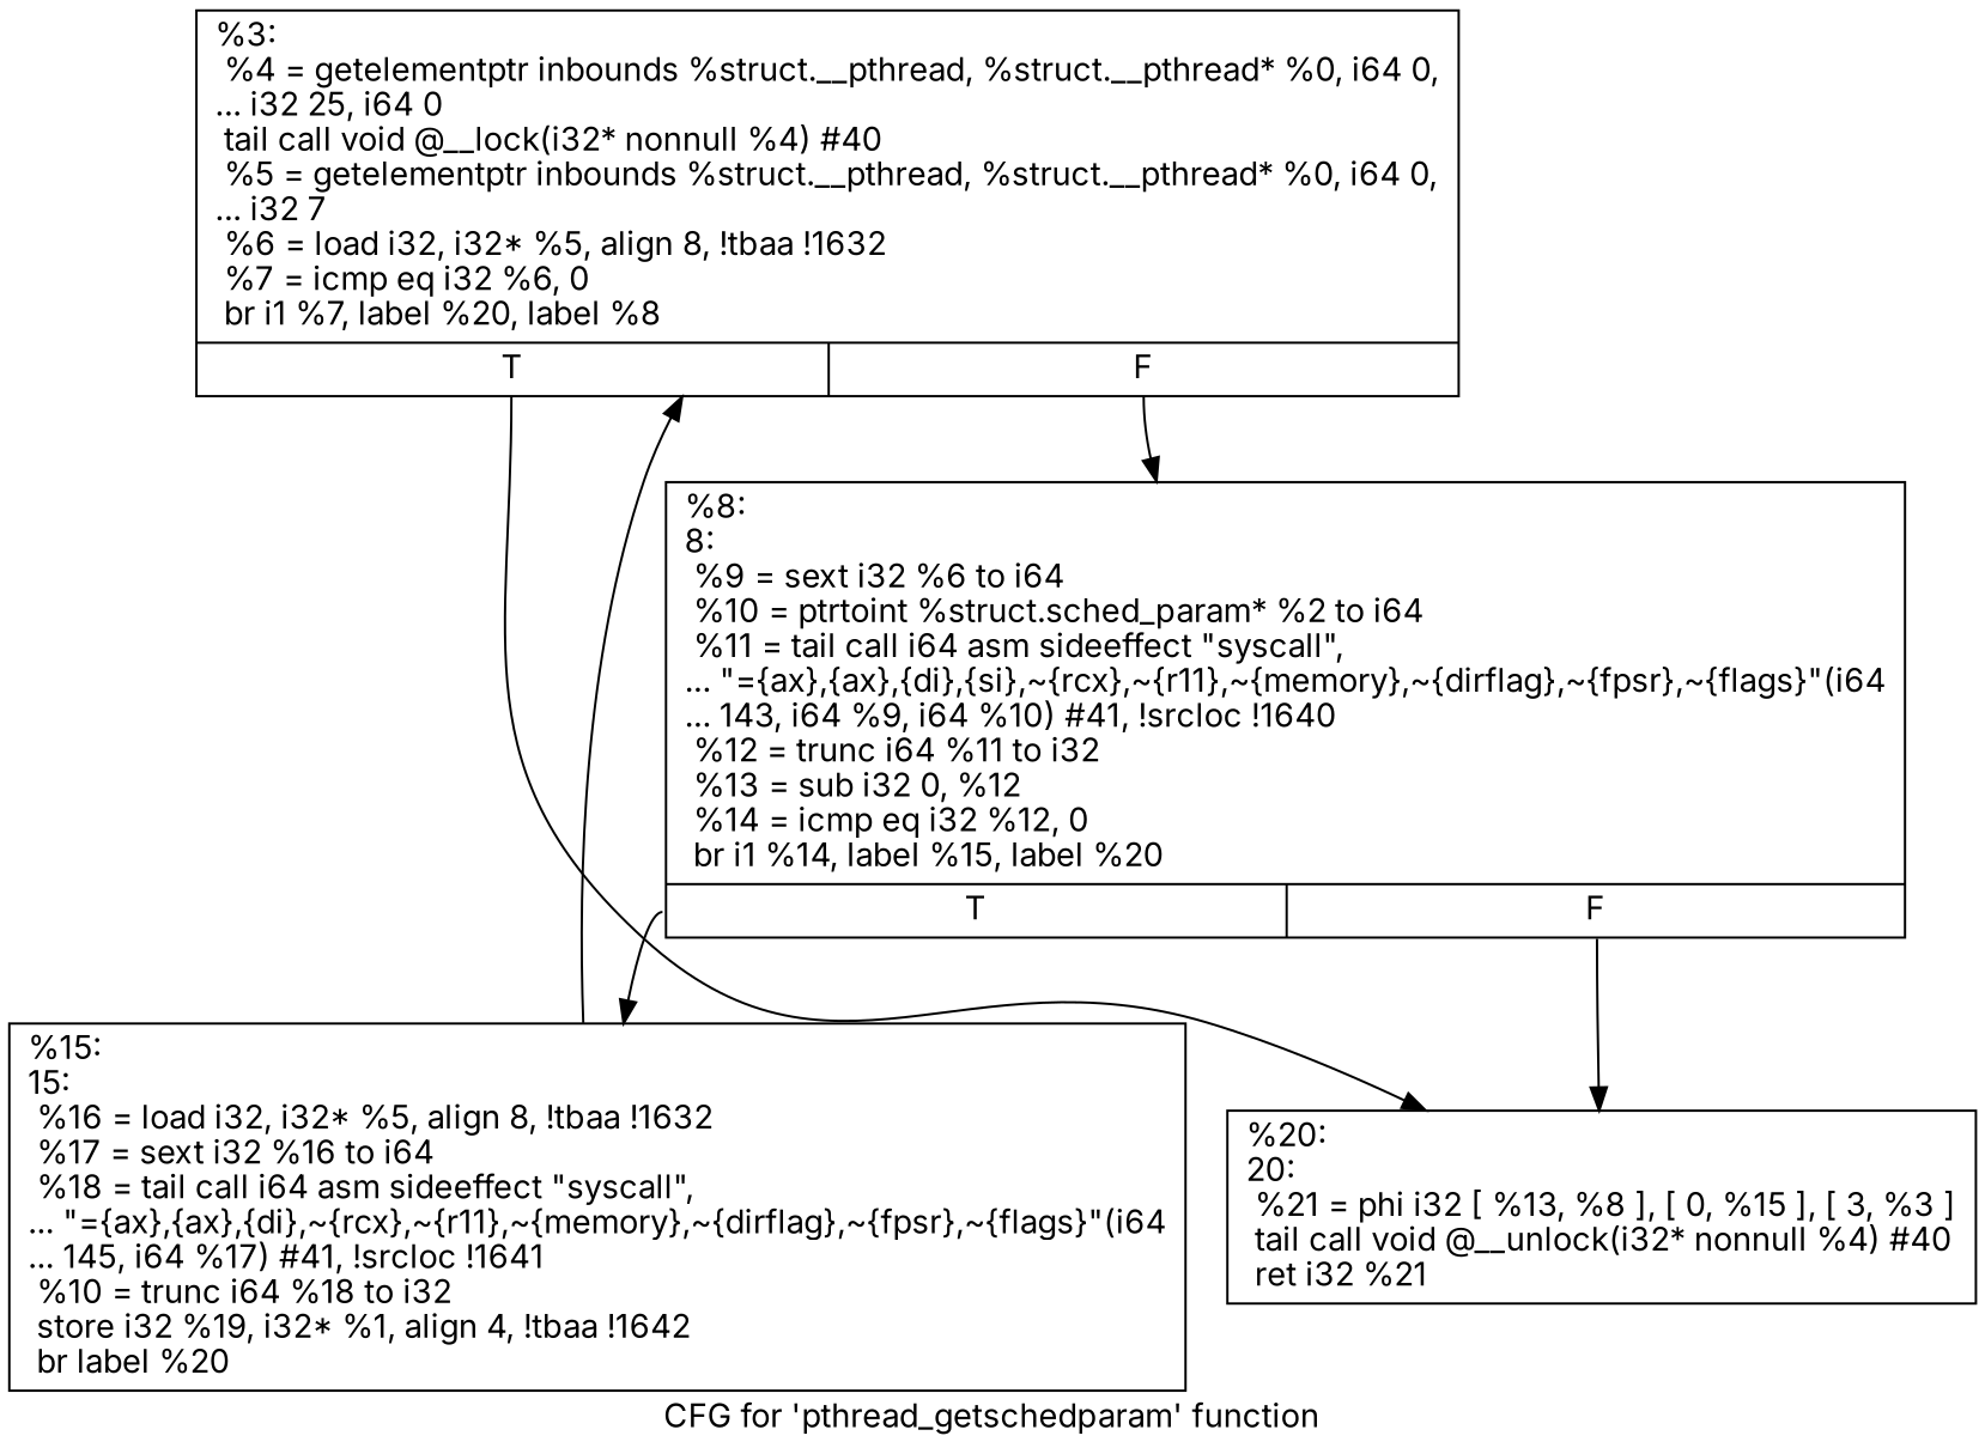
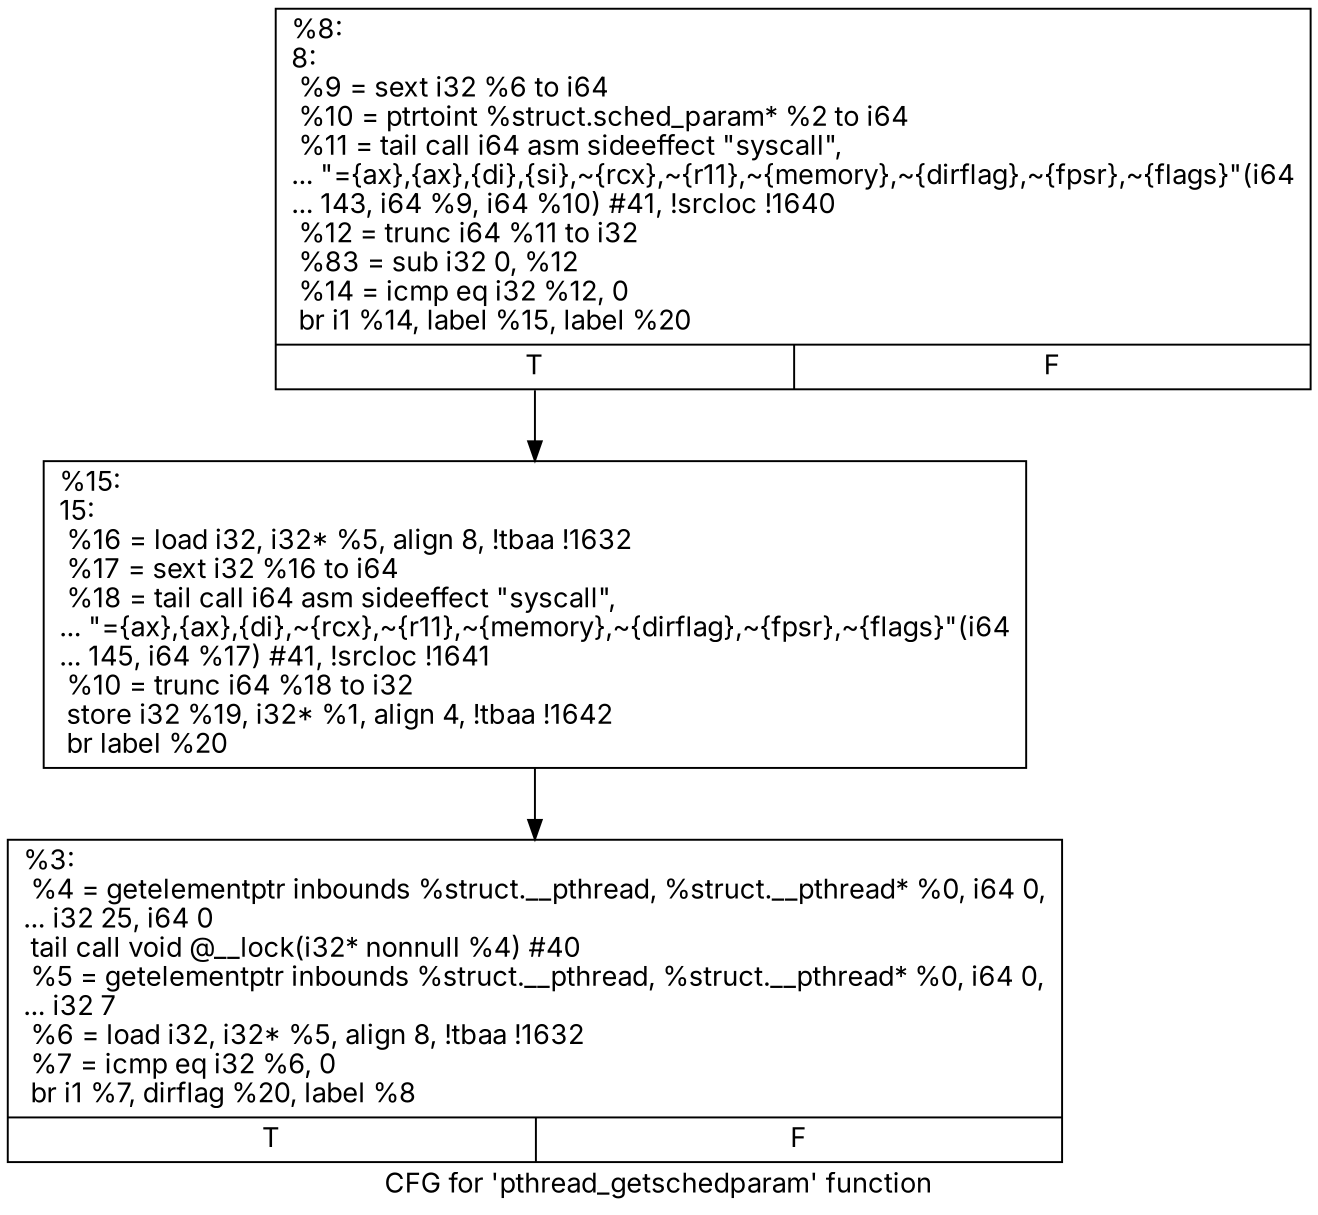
  digraph {
    fontname=Inter
    label="CFG for 'pthread_getschedparam' function"
    node [fontname=Inter shape=record]
    edge [fontname=Inter tailport=s0]
-   n1 [label="{%3:\l  %4 = getelementptr inbounds %struct.__pthread, %struct.__pthread* %0, i64 0,\l... i32 25, i64 0\l  tail call void @__lock(i32* nonnull %4) #40\l  %5 = getelementptr inbounds %struct.__pthread, %struct.__pthread* %0, i64 0,\l... i32 7\l  %6 = load i32, i32* %5, align 8, !tbaa !1632\l  %7 = icmp eq i32 %6, 0\l  br i1 %7, label %20, label %8\l|{<s0>T|<s1>F}}"]
-   n2 [label="{%20:\l20:                                               \l  %21 = phi i32 [ %13, %8 ], [ 0, %15 ], [ 3, %3 ]\l  tail call void @__unlock(i32* nonnull %4) #40\l  ret i32 %21\l}"]
-   n3 [label="{%8:\l8:                                                \l  %9 = sext i32 %6 to i64\l  %10 = ptrtoint %struct.sched_param* %2 to i64\l  %11 = tail call i64 asm sideeffect \"syscall\",\l... \"=\{ax\},\{ax\},\{di\},\{si\},~\{rcx\},~\{r11\},~\{memory\},~\{dirflag\},~\{fpsr\},~\{flags\}\"(i64\l... 143, i64 %9, i64 %10) #41, !srcloc !1640\l  %12 = trunc i64 %11 to i32\l  %13 = sub i32 0, %12\l  %14 = icmp eq i32 %12, 0\l  br i1 %14, label %15, label %20\l|{<s0>T|<s1>F}}"]
+   n1 [label="{%3:\l  %4 = getelementptr inbounds %struct.__pthread, %struct.__pthread* %0, i64 0,\l... i32 25, i64 0\l  tail call void @__lock(i32* nonnull %4) #40\l  %5 = getelementptr inbounds %struct.__pthread, %struct.__pthread* %0, i64 0,\l... i32 7\l  %6 = load i32, i32* %5, align 8, !tbaa !1632\l  %7 = icmp eq i32 %6, 0\l  br i1 %7, dirflag %20, label %8\l|{<s0>T|<s1>F}}"]
+   n3 [label="{%8:\l8:                                                \l  %9 = sext i32 %6 to i64\l  %10 = ptrtoint %struct.sched_param* %2 to i64\l  %11 = tail call i64 asm sideeffect \"syscall\",\l... \"=\{ax\},\{ax\},\{di\},\{si\},~\{rcx\},~\{r11\},~\{memory\},~\{dirflag\},~\{fpsr\},~\{flags\}\"(i64\l... 143, i64 %9, i64 %10) #41, !srcloc !1640\l  %12 = trunc i64 %11 to i32\l  %83 = sub i32 0, %12\l  %14 = icmp eq i32 %12, 0\l  br i1 %14, label %15, label %20\l|{<s0>T|<s1>F}}"]
    n4 [label="{%15:\l15:                                               \l  %16 = load i32, i32* %5, align 8, !tbaa !1632\l  %17 = sext i32 %16 to i64\l  %18 = tail call i64 asm sideeffect \"syscall\",\l... \"=\{ax\},\{ax\},\{di\},~\{rcx\},~\{r11\},~\{memory\},~\{dirflag\},~\{fpsr\},~\{flags\}\"(i64\l... 145, i64 %17) #41, !srcloc !1641\l  %10 = trunc i64 %18 to i32\l  store i32 %19, i32* %1, align 4, !tbaa !1642\l  br label %20\l}"]
-   n1 -> n2
-   n1 -> n3 [tailport=s1]
-   n3 -> n2 [tailport=s1]
    n3 -> n4
    n4 -> n1
  }
